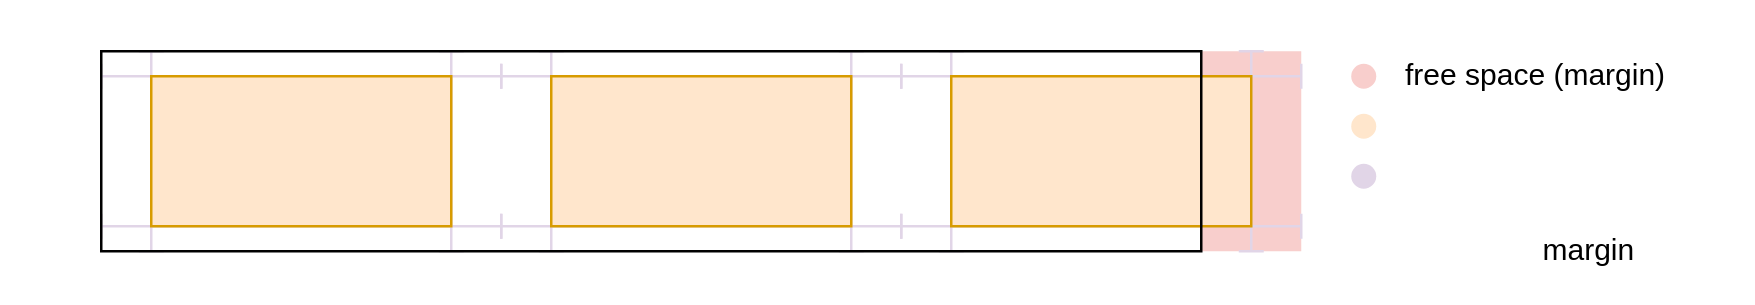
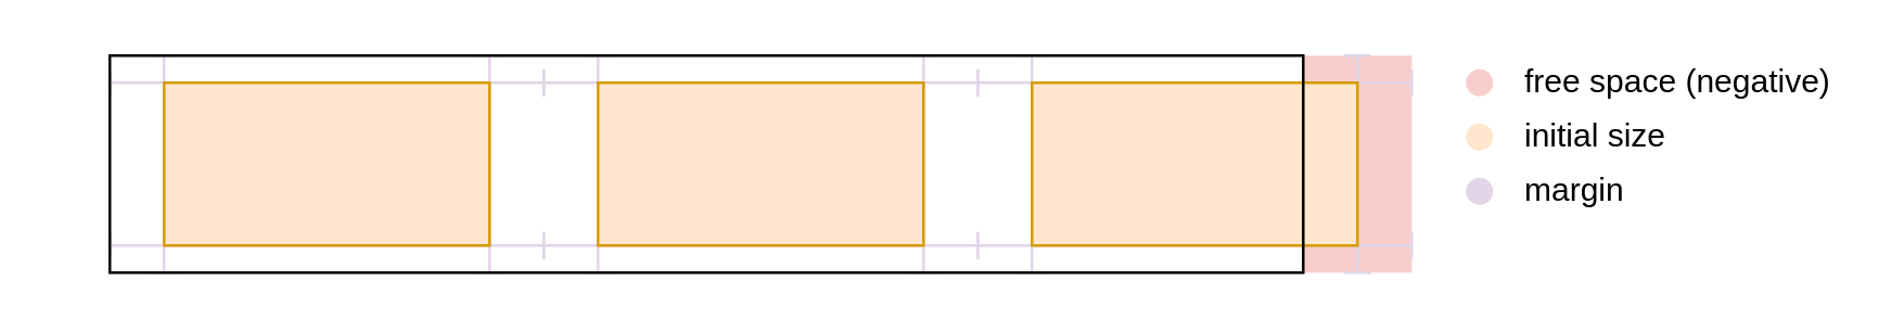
  <mxCell id="0" />
  <mxCell id="1" parent="0" />
  <mxCell id="2" value="" style="rounded=0;whiteSpace=wrap;html=1;fillColor=#f8cecc;strokeColor=none;" parent="1" vertex="1"><mxGeometry x="480" y="20" width="40" height="80" as="geometry" /></mxCell>
  <mxCell id="3" value="" style="shape=crossbar;whiteSpace=wrap;html=1;rounded=1;strokeColor=#E1D5E7;fillColor=none;" vertex="1" parent="1"><mxGeometry x="40" y="85" width="160" height="10" as="geometry" /></mxCell>
  <mxCell id="4" value="" style="shape=crossbar;whiteSpace=wrap;html=1;rounded=1;strokeColor=#E1D5E7;fillColor=none;" vertex="1" parent="1"><mxGeometry x="40" y="25" width="160" height="10" as="geometry" /></mxCell>
  <mxCell id="5" value="" style="shape=crossbar;whiteSpace=wrap;html=1;rounded=1;strokeColor=#E1D5E7;fillColor=none;rotation=90;" vertex="1" parent="1"><mxGeometry x="20" y="55" width="80" height="10" as="geometry" /></mxCell>
  <mxCell id="6" value="" style="shape=crossbar;whiteSpace=wrap;html=1;rounded=1;strokeColor=#E1D5E7;fillColor=none;rotation=90;" vertex="1" parent="1"><mxGeometry x="140" y="55" width="80" height="10" as="geometry" /></mxCell>
  <mxCell id="7" value="" style="rounded=0;whiteSpace=wrap;html=1;fillColor=#ffe6cc;strokeColor=#d79b00;" vertex="1" parent="1"><mxGeometry x="60" y="30" width="120" height="60" as="geometry" /></mxCell>
  <mxCell id="8" value="" style="shape=crossbar;whiteSpace=wrap;html=1;rounded=1;strokeColor=#E1D5E7;fillColor=none;" vertex="1" parent="1"><mxGeometry x="200" y="85" width="160" height="10" as="geometry" /></mxCell>
  <mxCell id="9" value="" style="shape=crossbar;whiteSpace=wrap;html=1;rounded=1;strokeColor=#E1D5E7;fillColor=none;" vertex="1" parent="1"><mxGeometry x="200" y="25" width="160" height="10" as="geometry" /></mxCell>
  <mxCell id="10" value="" style="shape=crossbar;whiteSpace=wrap;html=1;rounded=1;strokeColor=#E1D5E7;fillColor=none;rotation=90;" vertex="1" parent="1"><mxGeometry x="180" y="55" width="80" height="10" as="geometry" /></mxCell>
  <mxCell id="11" value="" style="shape=crossbar;whiteSpace=wrap;html=1;rounded=1;strokeColor=#E1D5E7;fillColor=none;rotation=90;" vertex="1" parent="1"><mxGeometry x="300" y="55" width="80" height="10" as="geometry" /></mxCell>
  <mxCell id="12" value="" style="rounded=0;whiteSpace=wrap;html=1;fillColor=#ffe6cc;strokeColor=#d79b00;" vertex="1" parent="1"><mxGeometry x="220" y="30" width="120" height="60" as="geometry" /></mxCell>
  <mxCell id="13" value="" style="shape=crossbar;whiteSpace=wrap;html=1;rounded=1;strokeColor=#E1D5E7;fillColor=none;" vertex="1" parent="1"><mxGeometry x="360" y="85" width="160" height="10" as="geometry" /></mxCell>
  <mxCell id="14" value="" style="shape=crossbar;whiteSpace=wrap;html=1;rounded=1;strokeColor=#E1D5E7;fillColor=none;" vertex="1" parent="1"><mxGeometry x="360" y="25" width="160" height="10" as="geometry" /></mxCell>
  <mxCell id="15" value="" style="shape=crossbar;whiteSpace=wrap;html=1;rounded=1;strokeColor=#E1D5E7;fillColor=none;rotation=90;" vertex="1" parent="1"><mxGeometry x="340" y="55" width="80" height="10" as="geometry" /></mxCell>
  <mxCell id="16" value="" style="shape=crossbar;whiteSpace=wrap;html=1;rounded=1;strokeColor=#E1D5E7;fillColor=none;rotation=90;" vertex="1" parent="1"><mxGeometry x="460" y="55" width="80" height="10" as="geometry" /></mxCell>
  <mxCell id="17" value="" style="rounded=0;whiteSpace=wrap;html=1;fillColor=#ffe6cc;strokeColor=#d79b00;" vertex="1" parent="1"><mxGeometry x="380" y="30" width="120" height="60" as="geometry" /></mxCell>
  <mxCell id="18" value="" style="rounded=0;whiteSpace=wrap;html=1;fontColor=#ffffff;fillColor=none;" parent="1" vertex="1"><mxGeometry x="40" y="20" width="440" height="80" as="geometry" /></mxCell>
  <mxCell id="19" value="" style="ellipse;whiteSpace=wrap;html=1;fillColor=#ffe6cc;strokeColor=none;" vertex="1" parent="1"><mxGeometry x="540" y="45" width="10" height="10" as="geometry" /></mxCell>
+ <mxCell id="20" value="initial size" style="text;html=1;strokeColor=none;fillColor=none;align=left;verticalAlign=middle;whiteSpace=wrap;rounded=0;" vertex="1" parent="1"><mxGeometry x="560" y="40" width="60" height="20" as="geometry" /></mxCell>
  <mxCell id="21" value="" style="ellipse;whiteSpace=wrap;html=1;fillColor=#e1d5e7;strokeColor=none;" vertex="1" parent="1"><mxGeometry x="540" y="65" width="10" height="10" as="geometry" /></mxCell>
- <mxCell id="22" value="margin" style="text;html=1;strokeColor=none;fillColor=none;align=left;verticalAlign=middle;whiteSpace=wrap;rounded=0;" vertex="1" parent="1"><mxGeometry x="615" y="90" width="60" height="20" as="geometry" /></mxCell>
+ <mxCell id="22" value="margin" style="text;html=1;strokeColor=none;fillColor=none;align=left;verticalAlign=middle;whiteSpace=wrap;rounded=0;" vertex="1" parent="1"><mxGeometry x="560" y="60" width="60" height="20" as="geometry" /></mxCell>
  <mxCell id="23" value="" style="ellipse;whiteSpace=wrap;html=1;fillColor=#f8cecc;strokeColor=none;" vertex="1" parent="1"><mxGeometry x="540" y="25" width="10" height="10" as="geometry" /></mxCell>
- <mxCell id="24" value="free space (margin)" style="text;html=1;strokeColor=none;fillColor=none;align=left;verticalAlign=middle;whiteSpace=wrap;rounded=0;" vertex="1" parent="1"><mxGeometry x="560" y="20" width="120" height="20" as="geometry" /></mxCell>
+ <mxCell id="24" value="free space (negative)" style="text;html=1;strokeColor=none;fillColor=none;align=left;verticalAlign=middle;whiteSpace=wrap;rounded=0;" vertex="1" parent="1"><mxGeometry x="560" y="20" width="120" height="20" as="geometry" /></mxCell>
